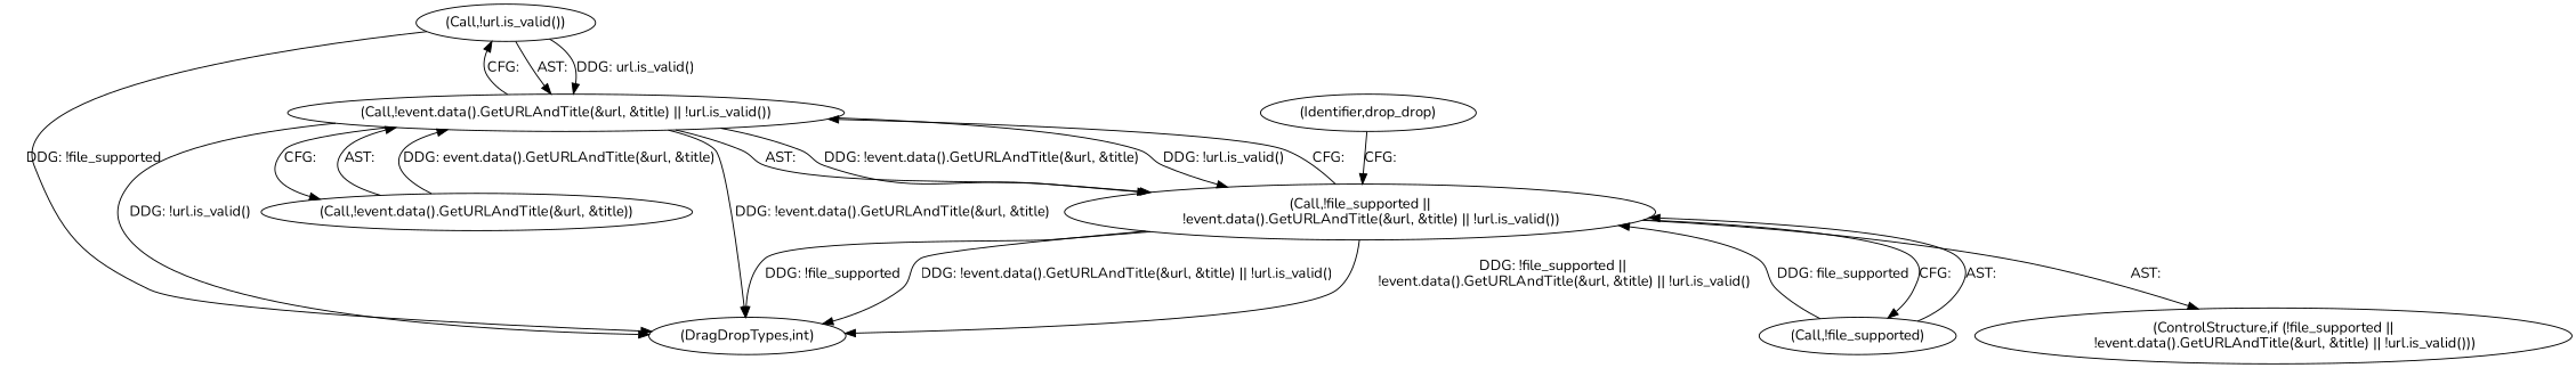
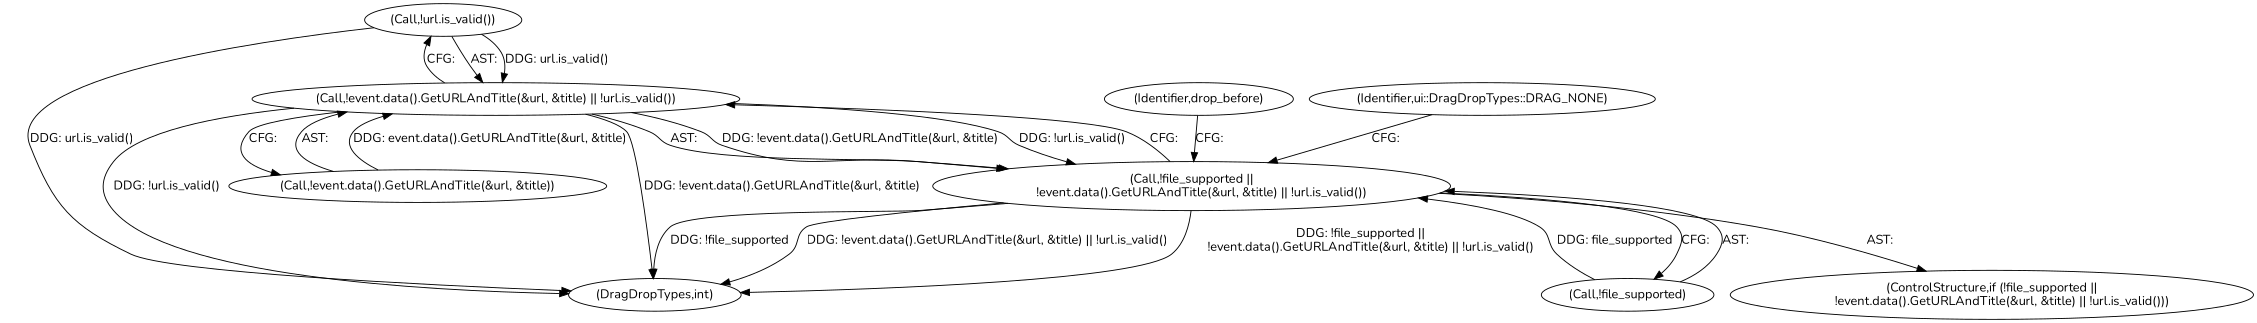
  digraph {
    fontname=Nunito
    node [fontname=Nunito]
    edge [fontname=Nunito]
    n1 [label="(Call,!url.is_valid())"]
    n2 [label="(Call,!event.data().GetURLAndTitle(&url, &title) || !url.is_valid())"]
    n3 [label="(DragDropTypes,int)"]
    n4 [label="(Call,!file_supported ||\n      !event.data().GetURLAndTitle(&url, &title) || !url.is_valid())"]
    n5 [label="(Call,!event.data().GetURLAndTitle(&url, &title))"]
    n6 [label="(ControlStructure,if (!file_supported ||\n      !event.data().GetURLAndTitle(&url, &title) || !url.is_valid()))"]
    n7 [label="(Call,!file_supported)"]
-   n8 [label="(Identifier,drop_drop)"]
+   n8 [label="(Identifier,drop_before)"]
+   n9 [label="(Identifier,ui::DragDropTypes::DRAG_NONE)"]
    n1 -> n2 [label="AST: "]
    n1 -> n2 [label="DDG: url.is_valid()"]
-   n1 -> n3 [label="DDG: !file_supported"]
+   n1 -> n3 [label="DDG: url.is_valid()"]
    n2 -> n1 [label="CFG: "]
    n2 -> n3 [label="DDG: !url.is_valid()"]
    n2 -> n3 [label="DDG: !event.data().GetURLAndTitle(&url, &title)"]
    n2 -> n4 [label="AST: "]
    n2 -> n4 [label="DDG: !event.data().GetURLAndTitle(&url, &title)"]
    n2 -> n4 [label="DDG: !url.is_valid()"]
    n2 -> n5 [label="CFG: "]
    n4 -> n2 [label="CFG: "]
    n4 -> n3 [label="DDG: !file_supported ||\n      !event.data().GetURLAndTitle(&url, &title) || !url.is_valid()"]
    n4 -> n3 [label="DDG: !file_supported"]
    n4 -> n3 [label="DDG: !event.data().GetURLAndTitle(&url, &title) || !url.is_valid()"]
    n4 -> n6 [label="AST: "]
    n4 -> n7 [label="CFG: "]
    n5 -> n2 [label="AST: "]
    n5 -> n2 [label="DDG: event.data().GetURLAndTitle(&url, &title)"]
    n7 -> n4 [label="AST: "]
    n7 -> n4 [label="DDG: file_supported"]
    n8 -> n4 [label="CFG: "]
+   n9 -> n4 [label="CFG: "]
  }
